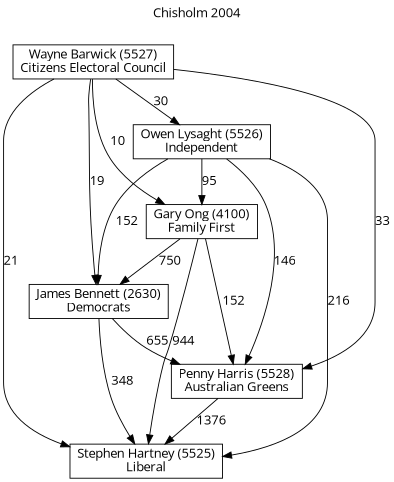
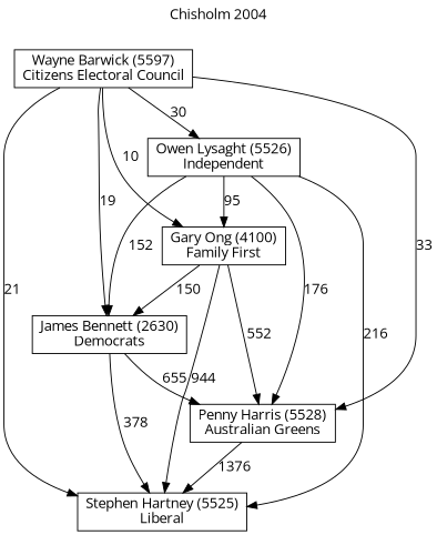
  digraph {
    fontname="Open Sans"
    label="Chisholm 2004"
    labelloc=t
    mclimit=10
    node [fontname="Open Sans" shape=box]
    edge [fontname="Open Sans"]
    n1 [label="Stephen Hartney (5525)\nLiberal"]
    n2 [label="Penny Harris (5528)\nAustralian Greens"]
    n3 [label="James Bennett (2630)\nDemocrats"]
    n4 [label="Gary Ong (4100)\nFamily First"]
    n5 [label="Owen Lysaght (5526)\nIndependent"]
-   n6 [label="Wayne Barwick (5527)\nCitizens Electoral Council"]
+   n6 [label="Wayne Barwick (5597)\nCitizens Electoral Council"]
    n2 -> n1 [label=1376]
-   n3 -> n1 [label=348]
+   n3 -> n1 [label=378]
    n3 -> n2 [label=655]
    n4 -> n1 [label=944]
-   n4 -> n2 [label=152]
-   n4 -> n3 [label=750]
+   n4 -> n2 [label=552]
+   n4 -> n3 [label=150]
    n5 -> n1 [label=216]
-   n5 -> n2 [label=146]
+   n5 -> n2 [label=176]
    n5 -> n3 [label=152]
    n5 -> n4 [label=95]
    n6 -> n1 [label=21]
    n6 -> n2 [label=33]
    n6 -> n3 [label=19]
    n6 -> n4 [label=10]
    n6 -> n5 [label=30]
  }
